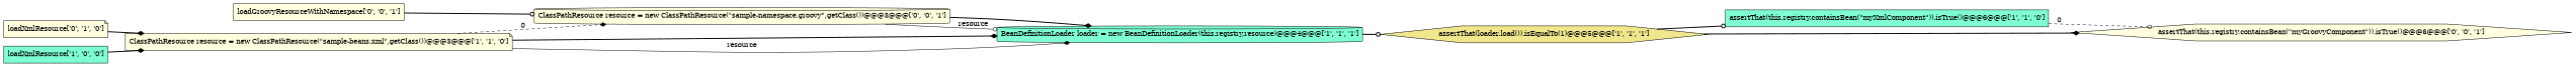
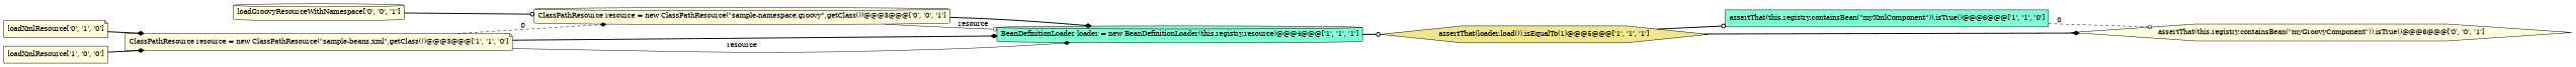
  digraph {
    rankdir=LR
    node [fillcolor=lightyellow shape=cylinder style=filled]
    edge [arrowhead=diamond style=bold]
    n1 [fillcolor=aquamarine label="assertThat(this.registry.containsBean(\"myXmlComponent\")).isTrue()@@@6@@@['1', '1', '0']" shape=box]
    n2 [label="assertThat(this.registry.containsBean(\"myGroovyComponent\")).isTrue()@@@6@@@['0', '0', '1']" shape=hexagon]
    n3 [label="loadXmlResource['0', '1', '0']" shape=note]
    n4 [label="ClassPathResource resource = new ClassPathResource(\"sample-beans.xml\",getClass())@@@3@@@['1', '1', '0']" shape=note]
    n5 [label="ClassPathResource resource = new ClassPathResource(\"sample-namespace.groovy\",getClass())@@@3@@@['0', '0', '1']"]
    n6 [fillcolor=aquamarine label="BeanDefinitionLoader loader = new BeanDefinitionLoader(this.registry,resource)@@@4@@@['1', '1', '1']"]
    n7 [fillcolor=khaki label="assertThat(loader.load()).isEqualTo(1)@@@5@@@['1', '1', '1']" shape=hexagon]
-   n8 [label="loadGroovyResourceWithNamespace['0', '0', '1']" shape=box]
-   n9 [fillcolor=aquamarine label="loadXmlResource['1', '0', '0']" shape=box]
+   n8 [label="loadGroovyResourceWithNamespace['0', '0', '1']"]
+   n9 [label="loadXmlResource['1', '0', '0']" shape=box]
    n1 -> n2 [arrowhead=odot label=0 style=dashed]
    n3 -> n4
    n4 -> n5 [label=0 style=dashed]
    n4 -> n6
    n4 -> n6 [label=resource style=solid]
    n5 -> n6
    n5 -> n6 [arrowhead=odot label=resource style=solid]
    n6 -> n7 [arrowhead=odot]
    n7 -> n1 [arrowhead=odot]
    n7 -> n2
    n8 -> n5 [arrowhead=odot]
    n9 -> n4
  }
